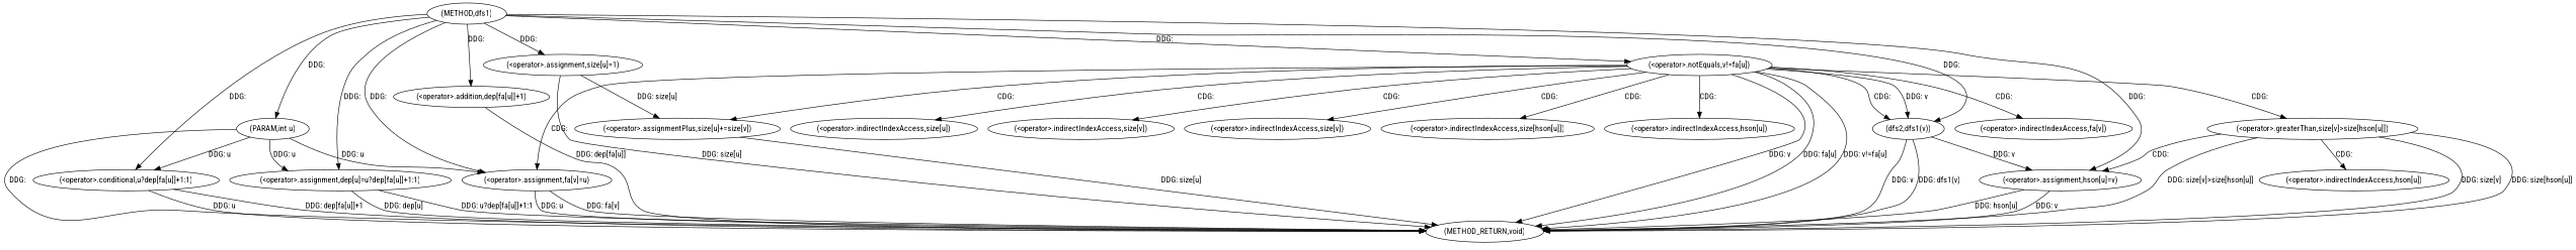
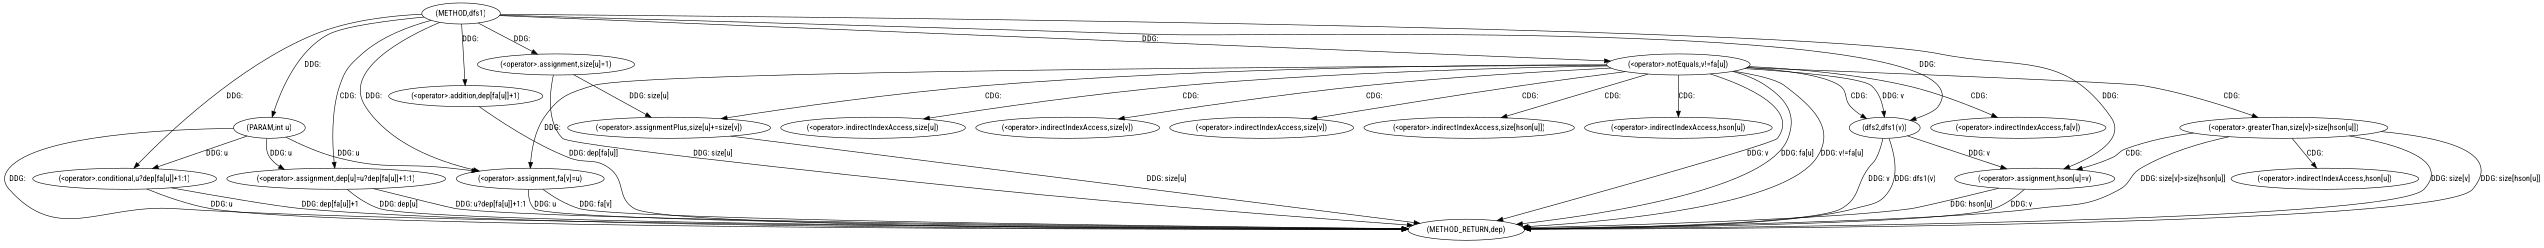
  digraph {
    fontname="Roboto Condensed"
    node [fontname="Roboto Condensed"]
    edge [fontname="Roboto Condensed"]
    n1 [label="(METHOD,dfs1)"]
    n2 [label="(PARAM,int u)"]
    n3 [label="(<operator>.assignment,dep[u]=u?dep[fa[u]]+1:1)"]
    n4 [label="(<operator>.assignment,size[u]=1)"]
    n5 [label="(<operator>.notEquals,v!=fa[u])"]
    n6 [label="(<operator>.conditional,u?dep[fa[u]]+1:1)"]
    n7 [label="(<operator>.assignment,fa[v]=u)"]
    n8 [label="(dfs2,dfs1(v))"]
    n9 [label="(<operator>.addition,dep[fa[u]]+1)"]
    n10 [label="(<operator>.assignment,hson[u]=v)"]
-   n11 [label="(METHOD_RETURN,void)"]
+   n11 [label="(METHOD_RETURN,dep)"]
    n12 [label="(<operator>.assignmentPlus,size[u]+=size[v])"]
    n13 [label="(<operator>.greaterThan,size[v]>size[hson[u]])"]
    n14 [label="(<operator>.indirectIndexAccess,fa[v])"]
    n15 [label="(<operator>.indirectIndexAccess,size[u])"]
    n16 [label="(<operator>.indirectIndexAccess,size[v])"]
    n17 [label="(<operator>.indirectIndexAccess,size[v])"]
    n18 [label="(<operator>.indirectIndexAccess,size[hson[u]])"]
    n19 [label="(<operator>.indirectIndexAccess,hson[u])"]
    n20 [label="(<operator>.indirectIndexAccess,hson[u])"]
    n1 -> n2 [label="DDG: "]
-   n1 -> n3 [label="DDG: "]
+   n1 -> n3 [label="CDG: "]
    n1 -> n4 [label="DDG: "]
    n1 -> n5 [label="DDG: "]
    n1 -> n6 [label="DDG: "]
    n1 -> n7 [label="DDG: "]
    n1 -> n8 [label="DDG: "]
    n1 -> n9 [label="DDG: "]
    n1 -> n10 [label="DDG: "]
    n2 -> n3 [label="DDG: u"]
    n2 -> n6 [label="DDG: u"]
    n2 -> n7 [label="DDG: u"]
    n2 -> n11 [label="DDG: "]
    n3 -> n11 [label="DDG: dep[u]"]
    n3 -> n11 [label="DDG: u?dep[fa[u]]+1:1"]
    n4 -> n11 [label="DDG: size[u]"]
    n4 -> n12 [label="DDG: size[u]"]
-   n5 -> n7 [label="CDG: "]
+   n5 -> n7 [label="DDG: "]
    n5 -> n8 [label="DDG: v"]
    n5 -> n8 [label="CDG: "]
    n5 -> n11 [label="DDG: v"]
    n5 -> n11 [label="DDG: fa[u]"]
    n5 -> n11 [label="DDG: v!=fa[u]"]
    n5 -> n12 [label="CDG: "]
    n5 -> n13 [label="CDG: "]
    n5 -> n14 [label="CDG: "]
    n5 -> n15 [label="CDG: "]
    n5 -> n16 [label="CDG: "]
    n5 -> n17 [label="CDG: "]
    n5 -> n18 [label="CDG: "]
    n5 -> n19 [label="CDG: "]
    n6 -> n11 [label="DDG: u"]
    n6 -> n11 [label="DDG: dep[fa[u]]+1"]
    n7 -> n11 [label="DDG: fa[v]"]
    n7 -> n11 [label="DDG: u"]
    n8 -> n10 [label="DDG: v"]
    n8 -> n11 [label="DDG: v"]
    n8 -> n11 [label="DDG: dfs1(v)"]
    n9 -> n11 [label="DDG: dep[fa[u]]"]
    n10 -> n11 [label="DDG: hson[u]"]
    n10 -> n11 [label="DDG: v"]
    n12 -> n11 [label="DDG: size[u]"]
    n13 -> n10 [label="CDG: "]
    n13 -> n11 [label="DDG: size[v]"]
    n13 -> n11 [label="DDG: size[hson[u]]"]
    n13 -> n11 [label="DDG: size[v]>size[hson[u]]"]
    n13 -> n20 [label="CDG: "]
  }
